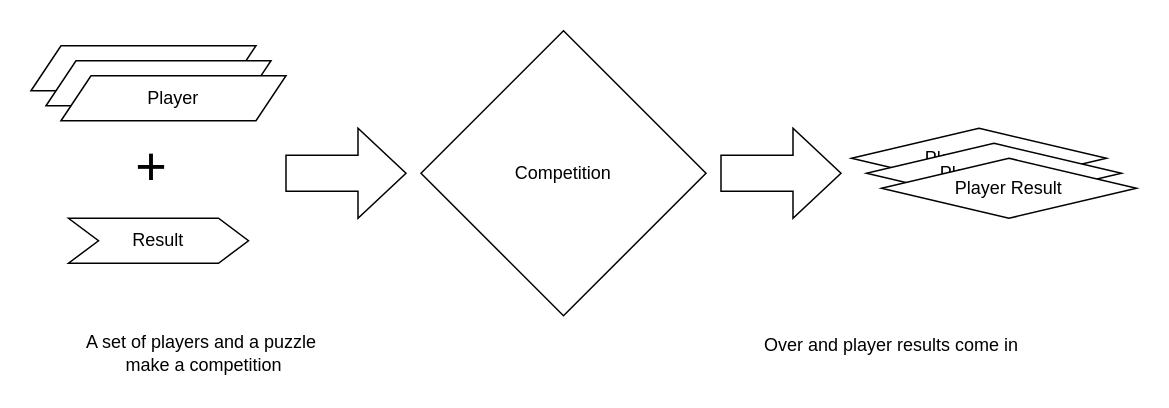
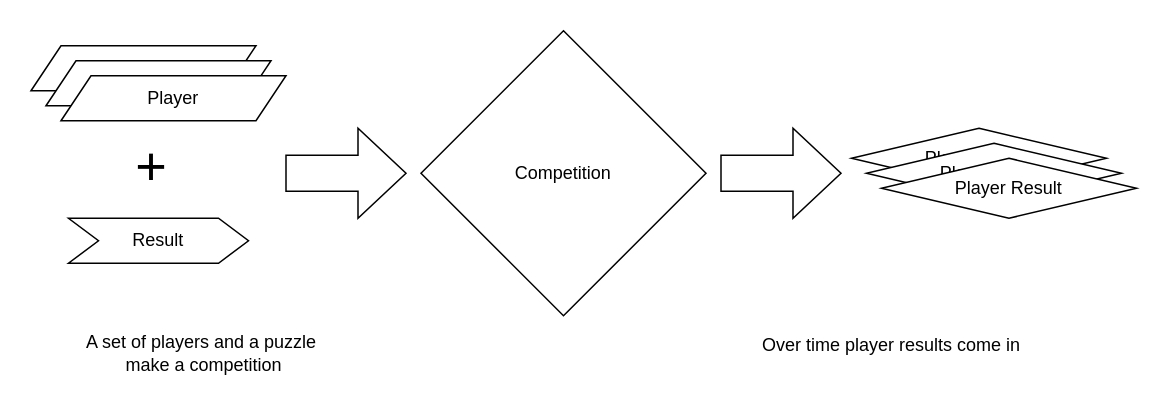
  <mxCell id="0" />
  <mxCell id="1" parent="0" />
  <mxCell id="2" value="Competition" style="rhombus;whiteSpace=wrap;html=1;" vertex="1" parent="1"><mxGeometry x="280" y="20" width="190" height="190" as="geometry" /></mxCell>
  <mxCell id="3" value="Player" style="shape=parallelogram;perimeter=parallelogramPerimeter;whiteSpace=wrap;html=1;fixedSize=1;" vertex="1" parent="1"><mxGeometry x="20" y="30" width="150" height="30" as="geometry" /></mxCell>
  <mxCell id="4" value="Player" style="shape=parallelogram;perimeter=parallelogramPerimeter;whiteSpace=wrap;html=1;fixedSize=1;" vertex="1" parent="1"><mxGeometry x="30" y="40" width="150" height="30" as="geometry" /></mxCell>
  <mxCell id="5" value="Player" style="shape=parallelogram;perimeter=parallelogramPerimeter;whiteSpace=wrap;html=1;fixedSize=1;" vertex="1" parent="1"><mxGeometry x="40" y="50" width="150" height="30" as="geometry" /></mxCell>
  <mxCell id="6" value="Player Result" style="rhombus;whiteSpace=wrap;html=1;" vertex="1" parent="1"><mxGeometry x="567" y="85" width="170" height="40" as="geometry" /></mxCell>
  <mxCell id="7" value="Player Result" style="rhombus;whiteSpace=wrap;html=1;" vertex="1" parent="1"><mxGeometry x="577" y="95" width="170" height="40" as="geometry" /></mxCell>
  <mxCell id="8" value="Player Result" style="rhombus;whiteSpace=wrap;html=1;" vertex="1" parent="1"><mxGeometry x="587" y="105" width="170" height="40" as="geometry" /></mxCell>
  <mxCell id="9" value="Result" style="shape=step;perimeter=stepPerimeter;whiteSpace=wrap;html=1;fixedSize=1;" vertex="1" parent="1"><mxGeometry x="45" y="145" width="120" height="30" as="geometry" /></mxCell>
  <mxCell id="10" value="&lt;font style=&quot;font-size: 36px&quot;&gt;+&lt;/font&gt;" style="text;html=1;align=center;verticalAlign=middle;resizable=0;points=[];autosize=1;strokeColor=none;fillColor=none;" vertex="1" parent="1"><mxGeometry x="80" y="95" width="40" height="30" as="geometry" /></mxCell>
  <mxCell id="11" value="" style="shape=singleArrow;whiteSpace=wrap;html=1;arrowWidth=0.4;arrowSize=0.4;" vertex="1" parent="1"><mxGeometry x="190" y="85" width="80" height="60" as="geometry" /></mxCell>
  <mxCell id="12" value="" style="shape=singleArrow;whiteSpace=wrap;html=1;arrowWidth=0.4;arrowSize=0.4;" vertex="1" parent="1"><mxGeometry x="480" y="85" width="80" height="60" as="geometry" /></mxCell>
  <mxCell id="13" value="A set of players and a puzzle&amp;nbsp;&lt;br&gt;make a competition" style="text;html=1;align=center;verticalAlign=middle;resizable=0;points=[];autosize=1;strokeColor=none;fillColor=none;fontSize=12;" vertex="1" parent="1"><mxGeometry x="50" y="220" width="170" height="30" as="geometry" /></mxCell>
- <mxCell id="14" value="Over and player results come in&amp;nbsp;" style="text;html=1;align=center;verticalAlign=middle;resizable=0;points=[];autosize=1;strokeColor=none;fillColor=none;fontSize=12;" vertex="1" parent="1"><mxGeometry x="500" y="220" width="190" height="20" as="geometry" /></mxCell>
+ <mxCell id="14" value="Over time player results come in&amp;nbsp;" style="text;html=1;align=center;verticalAlign=middle;resizable=0;points=[];autosize=1;strokeColor=none;fillColor=none;fontSize=12;" vertex="1" parent="1"><mxGeometry x="500" y="220" width="190" height="20" as="geometry" /></mxCell>
